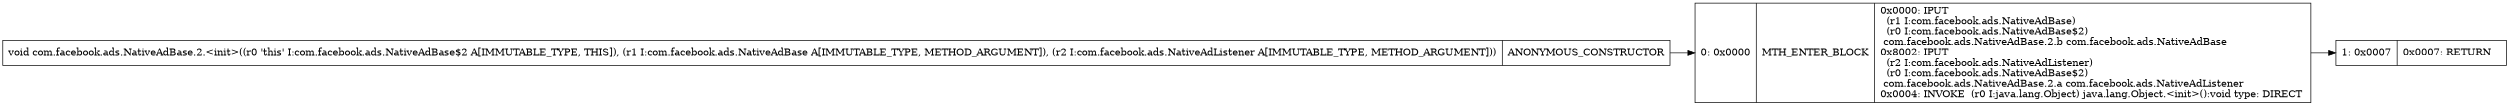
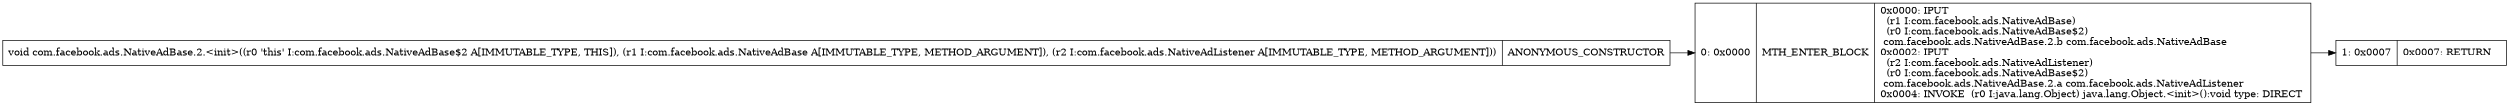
  digraph {
    rankdir=LR
    node [shape=record]
-   n1 [label="{0\:\ 0x0000|MTH_ENTER_BLOCK\l|0x0000: IPUT  \l  (r1 I:com.facebook.ads.NativeAdBase)\l  (r0 I:com.facebook.ads.NativeAdBase$2)\l com.facebook.ads.NativeAdBase.2.b com.facebook.ads.NativeAdBase \l0x8002: IPUT  \l  (r2 I:com.facebook.ads.NativeAdListener)\l  (r0 I:com.facebook.ads.NativeAdBase$2)\l com.facebook.ads.NativeAdBase.2.a com.facebook.ads.NativeAdListener \l0x0004: INVOKE  (r0 I:java.lang.Object) java.lang.Object.\<init\>():void type: DIRECT \l}"]
+   n1 [label="{0\:\ 0x0000|MTH_ENTER_BLOCK\l|0x0000: IPUT  \l  (r1 I:com.facebook.ads.NativeAdBase)\l  (r0 I:com.facebook.ads.NativeAdBase$2)\l com.facebook.ads.NativeAdBase.2.b com.facebook.ads.NativeAdBase \l0x0002: IPUT  \l  (r2 I:com.facebook.ads.NativeAdListener)\l  (r0 I:com.facebook.ads.NativeAdBase$2)\l com.facebook.ads.NativeAdBase.2.a com.facebook.ads.NativeAdListener \l0x0004: INVOKE  (r0 I:java.lang.Object) java.lang.Object.\<init\>():void type: DIRECT \l}"]
    n2 [label="{1\:\ 0x0007|0x0007: RETURN   \l}"]
    n3 [label="{void com.facebook.ads.NativeAdBase.2.\<init\>((r0 'this' I:com.facebook.ads.NativeAdBase$2 A[IMMUTABLE_TYPE, THIS]), (r1 I:com.facebook.ads.NativeAdBase A[IMMUTABLE_TYPE, METHOD_ARGUMENT]), (r2 I:com.facebook.ads.NativeAdListener A[IMMUTABLE_TYPE, METHOD_ARGUMENT]))  | ANONYMOUS_CONSTRUCTOR\l}"]
    n1 -> n2
    n3 -> n1
  }
